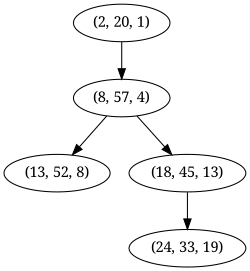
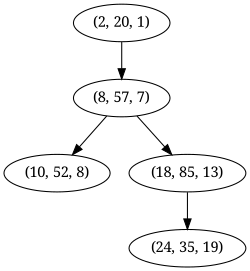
  digraph {
    fontname="Noto Serif"
    node [fontname="Noto Serif"]
    edge [fontname="Noto Serif"]
    n1 [label="(2, 20, 1)"]
-   "(8, 57, 4)"
-   "(13, 52, 8)"
-   "(18, 45, 13)"
-   "(24, 35, 19)" [label="(24, 33, 19)"]
+   "(8, 57, 4)" [label="(8, 57, 7)"]
+   "(13, 52, 8)" [label="(10, 52, 8)"]
+   "(18, 45, 13)" [label="(18, 85, 13)"]
+   "(24, 35, 19)"
    n1 -> "(8, 57, 4)"
    "(8, 57, 4)" -> "(13, 52, 8)"
    "(8, 57, 4)" -> "(18, 45, 13)"
    "(18, 45, 13)" -> "(24, 35, 19)"
  }
